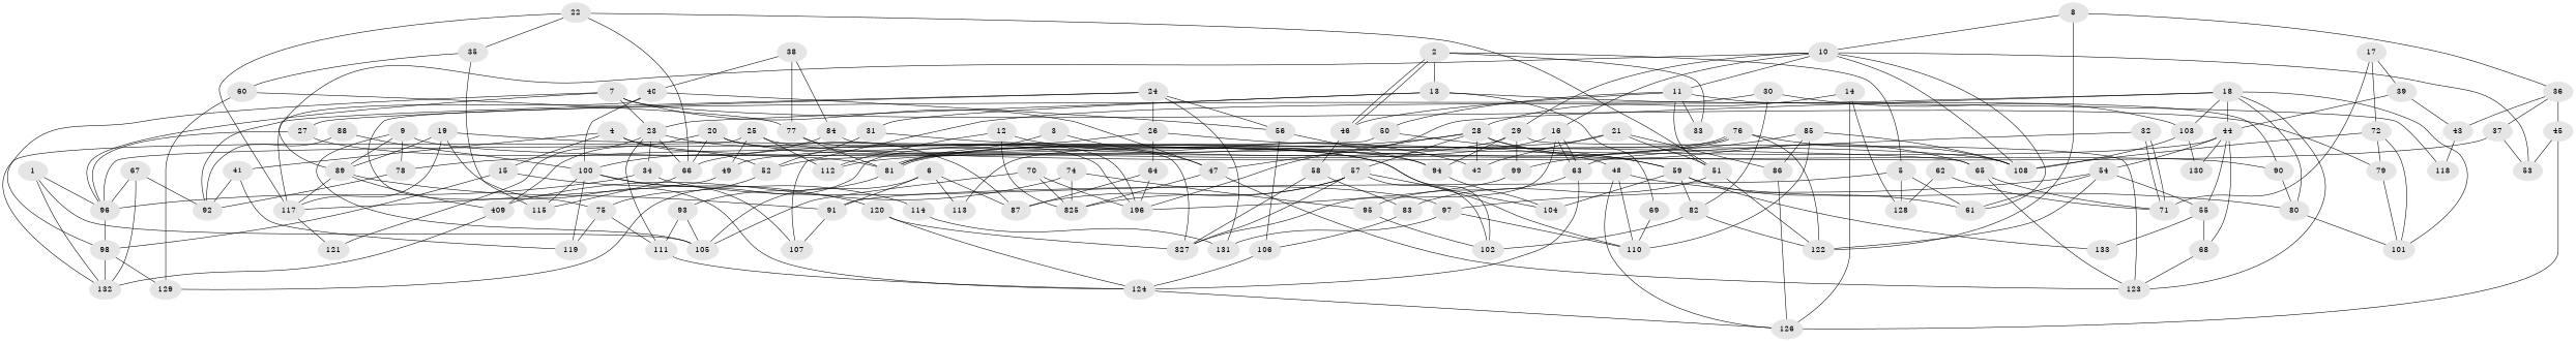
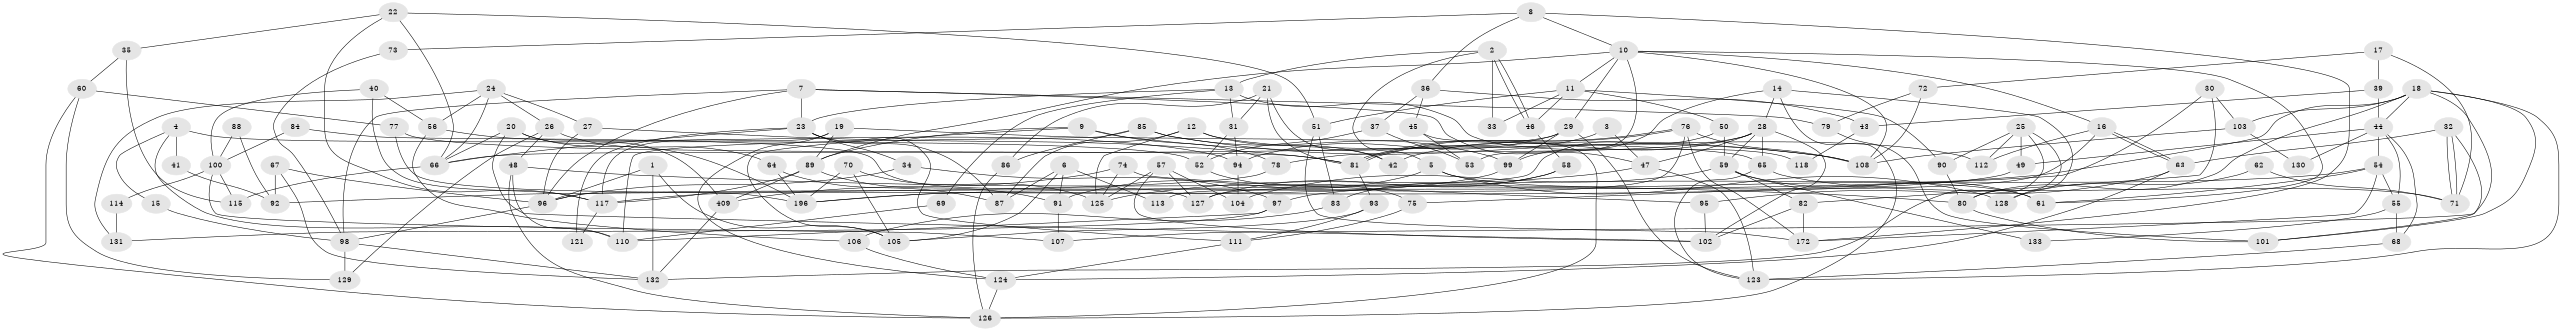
  graph {
    node [color=gray90 style=filled]
    1
    96
    105
    132
    98
    2
    5
    13
    33
    46
    61
    91
    128
    23
    31
    69
    118
    58
    3
    47
    81
-   125 [label=825]
+   125
    123
    93
    4
    15
    41
    52
    110
-   120
    92
-   119
    75
    107
    6
    87
    113
    7
    79
    66
    34
    111
    121
    101
    129
    8
    10
    36
-   122
+   73
+   122 [label=172]
    89
    108
    11
    16
    29
    53
    37
    43
    45
    9
    78
    117
    n63 [label=409]
    50
    51
    90
    112
    63
-   127 [label=327]
+   127
    99
    94
    59
    83
    80
    12
    42
    14
    28
    126
    65
    102
    n82 [label=196]
    124
    95
    17
    39
    71
    72
    44
    18
    103
    49
    54
    55
    68
    130
    19
    20
    115
    21
    86
    22
    35
    60
    97
    24
    26
    27
    56
    131
    48
    64
    106
    25
    82
    133
    104
    30
    32
    77
-   38
    40
    84
    100
    114
    57
    62
    67
    70
    74
    76
    85
    88
    1 -- 96
    1 -- 105
    1 -- 132
    96 -- 98
    98 -- 132
    98 -- 129
    2 -- 5
    2 -- 13
    2 -- 33
    2 -- 46
    2 -- 46
    5 -- 61
    5 -- 91
    5 -- 128
    13 -- 23
    13 -- 31
    13 -- 69
    13 -- 118
    46 -- 58
    91 -- 107
    23 -- 87
    23 -- 66
    23 -- 34
    23 -- 111
    23 -- 121
    31 -- 52
    31 -- 94
    69 -- 110
    58 -- 127
    58 -- 83
    3 -- 47
    3 -- 81
    47 -- 125
    47 -- 123
    81 -- 93
    93 -- 105
    93 -- 111
    4 -- 15
    4 -- 41
    4 -- 52
    4 -- 110
    15 -- 98
-   15 -- 120
    41 -- 92
-   41 -- 119
    52 -- 75
-   120 -- 127
-   120 -- 124
-   75 -- 119
    75 -- 111
    6 -- 105
    6 -- 91
    6 -- 87
    6 -- 113
    7 -- 96
    7 -- 98
    7 -- 23
    7 -- 47
    7 -- 79
    79 -- 101
    66 -- 115
    34 -- 96
    34 -- 97
    111 -- 124
    8 -- 10
    8 -- 36
+   8 -- 73
    8 -- 122
    10 -- 61
    10 -- 89
    10 -- 108
    10 -- 11
    10 -- 16
    10 -- 29
    10 -- 53
    36 -- 37
    36 -- 43
    36 -- 45
+   73 -- 98
    89 -- 91
    89 -- 117
    89 -- n63
    11 -- 33
    11 -- 46
    11 -- 50
    11 -- 51
    11 -- 90
    16 -- 112
    16 -- 63
    16 -- 63
    16 -- 127
    29 -- 123
    29 -- 66
    29 -- 99
    29 -- 94
    37 -- 52
    37 -- 53
    43 -- 118
    45 -- 53
    45 -- 126
    9 -- 105
    9 -- 89
    9 -- 108
    9 -- 78
    78 -- 92
    117 -- 121
    n63 -- 132
    50 -- 96
    50 -- 59
    51 -- 122
    51 -- 83
    90 -- 80
    63 -- 124
    63 -- 95
    99 -- n82
    94 -- 104
    59 -- 61
    59 -- 82
    59 -- 133
    59 -- 104
    83 -- 106
    80 -- 101
    12 -- 125
-   57 -- 87
+   12 -- 87
    12 -- 112
    12 -- 42
    14 -- 128
+   14 -- 99
    14 -- 28
    14 -- 126
    28 -- 47
    28 -- 78
    28 -- 59
    28 -- 42
    28 -- 65
-   28 -- 57
+   28 -- 102
    65 -- 123
    65 -- 71
    124 -- 126
    95 -- 102
    17 -- 39
    17 -- 71
    17 -- 72
    39 -- 43
    39 -- 44
    72 -- 79
-   72 -- 101
+   32 -- 101
    72 -- 108
    44 -- 49
    44 -- 54
    44 -- 55
    44 -- 68
    44 -- 130
    18 -- 123
    18 -- 107
    18 -- 101
    18 -- 80
    18 -- n82
    18 -- 44
    18 -- 103
    103 -- 108
    103 -- 130
    49 -- 117
    54 -- 61
    54 -- 122
    54 -- 55
    54 -- 97
    55 -- 68
    55 -- 133
    68 -- 123
    19 -- 89
    19 -- 117
    19 -- 65
    19 -- 124
    20 -- 66
    20 -- n63
    20 -- 102
    20 -- n82
-   21 -- 51
+   21 -- 31
    21 -- 81
    21 -- 42
    21 -- 86
    86 -- 126
    22 -- 66
    22 -- 117
    22 -- 51
    22 -- 35
    35 -- 115
    35 -- 60
    60 -- 129
+   60 -- 126
    60 -- 77
    97 -- 110
    97 -- 131
-   24 -- 92
+   24 -- 66
    24 -- 26
    24 -- 27
    24 -- 56
    24 -- 131
    26 -- 129
    26 -- 48
    26 -- 64
    27 -- 96
    27 -- 81
    56 -- 94
    56 -- 106
    48 -- 110
    48 -- 80
    48 -- 126
    64 -- 87
    64 -- n82
    106 -- 124
    25 -- 132
    25 -- 90
    25 -- 112
+   25 -- 80
    25 -- 49
    82 -- 122
    82 -- 102
    30 -- 75
    30 -- 103
    30 -- 82
    32 -- 63
    32 -- 71
    32 -- 71
    77 -- 81
    77 -- n82
-   38 -- 77
-   38 -- 40
-   38 -- 84
    40 -- 117
    40 -- 56
    40 -- 100
    84 -- 127
    84 -- 100
-   100 -- 119
    100 -- 107
    100 -- 115
    100 -- 114
    114 -- 131
    57 -- 125
    57 -- 127
    57 -- 102
    57 -- 104
    62 -- 128
    62 -- 71
    67 -- 96
    67 -- 132
    67 -- 92
    70 -- 105
    70 -- 125
    70 -- n82
    74 -- 125
    74 -- n63
    74 -- 95
    76 -- 81
    76 -- 81
    76 -- 113
    76 -- 122
    76 -- 108
    85 -- 110
    85 -- 108
    85 -- 99
    85 -- 86
    88 -- 92
    88 -- 100
  }
